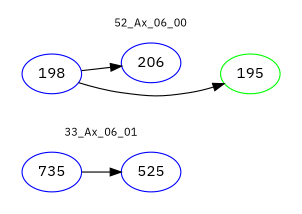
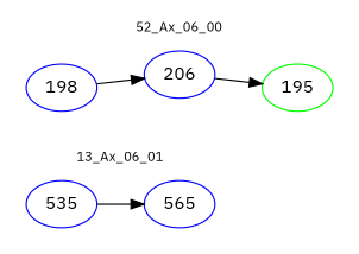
  digraph {
    fontname="IBM Plex Sans"
    rankdir=LR
    node [color=blue fontname="IBM Plex Sans"]
    edge [color=black fontname="IBM Plex Sans"]
-   n1 [label=735]
-   n2 [label=525]
+   n1 [label=535]
+   n2 [label=565]
    n3 [label=198]
    n4 [color=green label=195]
    n5 [label=206]
    subgraph cluster_1 {
      color=white
      fontsize=10
-     label="33_Ax_06_01"
+     label="13_Ax_06_01"
      n1
      n2
    }
    subgraph cluster_2 {
      color=white
      fontsize=10
      label="52_Ax_06_00"
      n3
      n4
      n5
    }
    n1 -> n2
-   n3 -> n4
+   n5 -> n4
    n3 -> n5
  }
